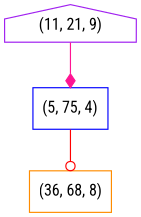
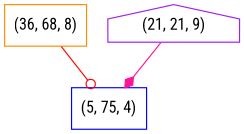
  digraph {
    fontname="Roboto Condensed"
    node [fontname="Roboto Condensed" shape=box]
    edge [fontname="Roboto Condensed"]
    "(5, 75, 4)" [color=blue]
    "(36, 68, 8)" [color=darkorange]
-   "(11, 21, 9)" [color=purple shape=house]
-   "(5, 75, 4)" -> "(36, 68, 8)" [arrowhead=odot color=red]
+   "(11, 21, 9)" [color=purple shape=house label="(21, 21, 9)"]
+   "(36, 68, 8)" -> "(5, 75, 4)" [arrowhead=odot color=red]
    "(11, 21, 9)" -> "(5, 75, 4)" [arrowhead=diamond color=deeppink]
  }
